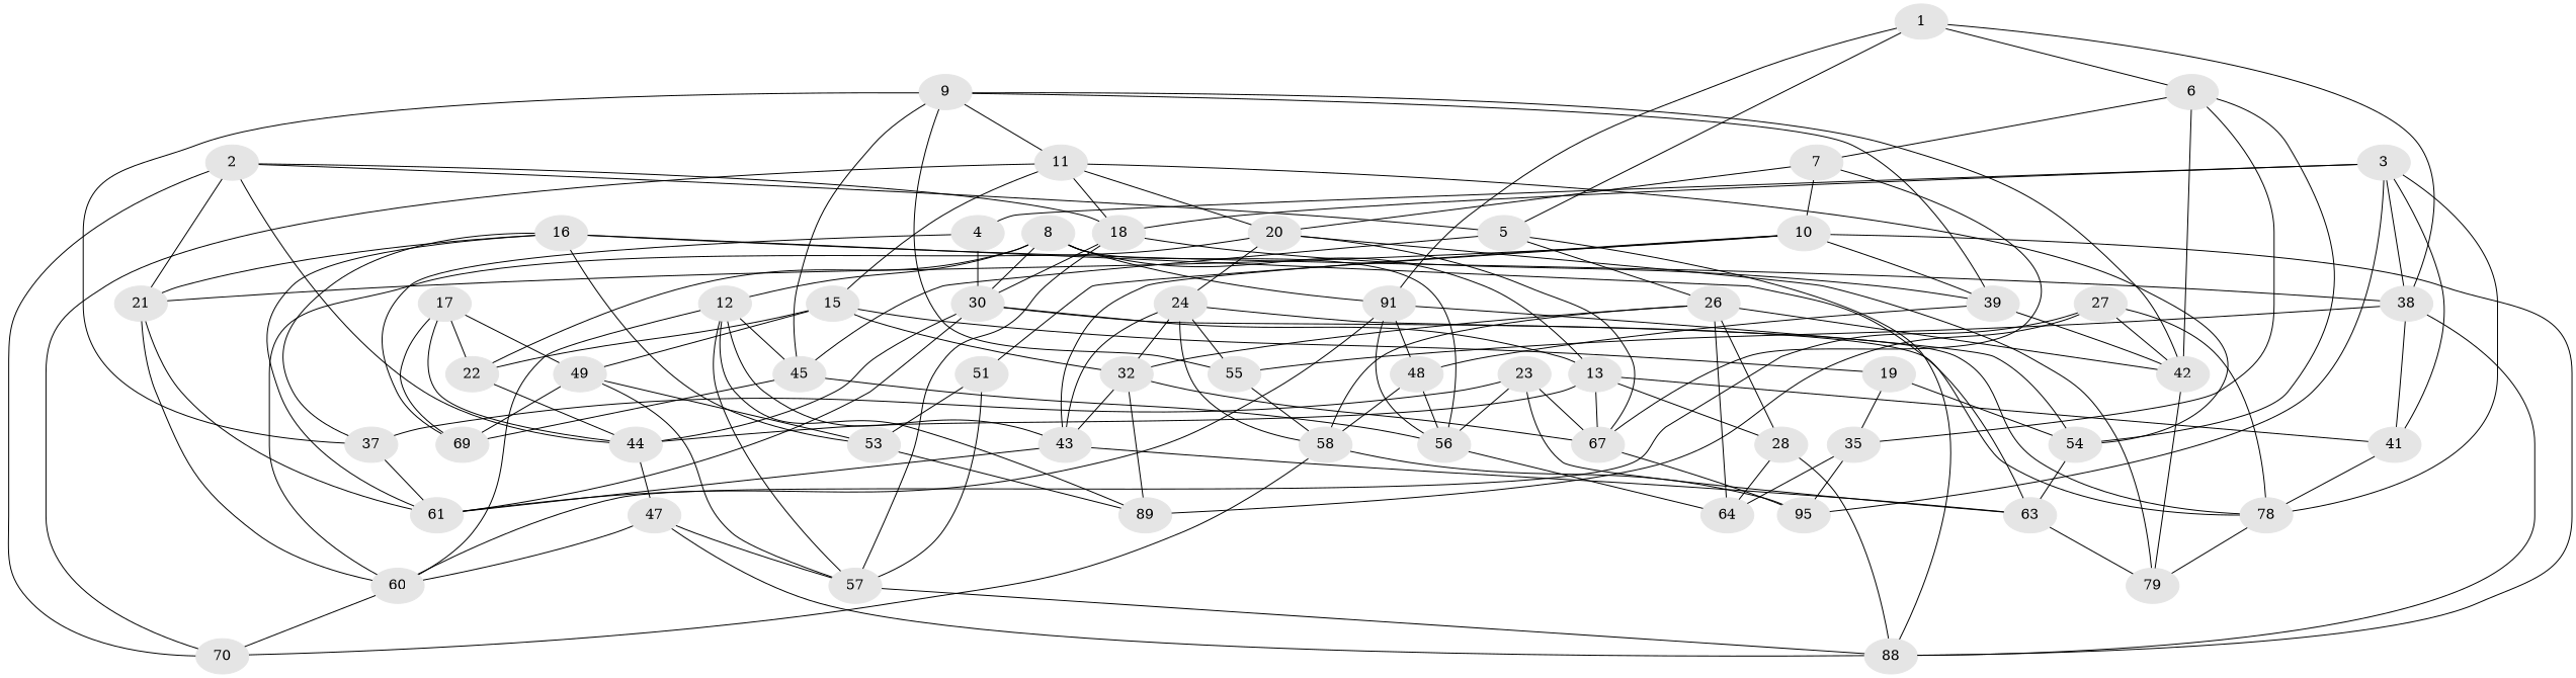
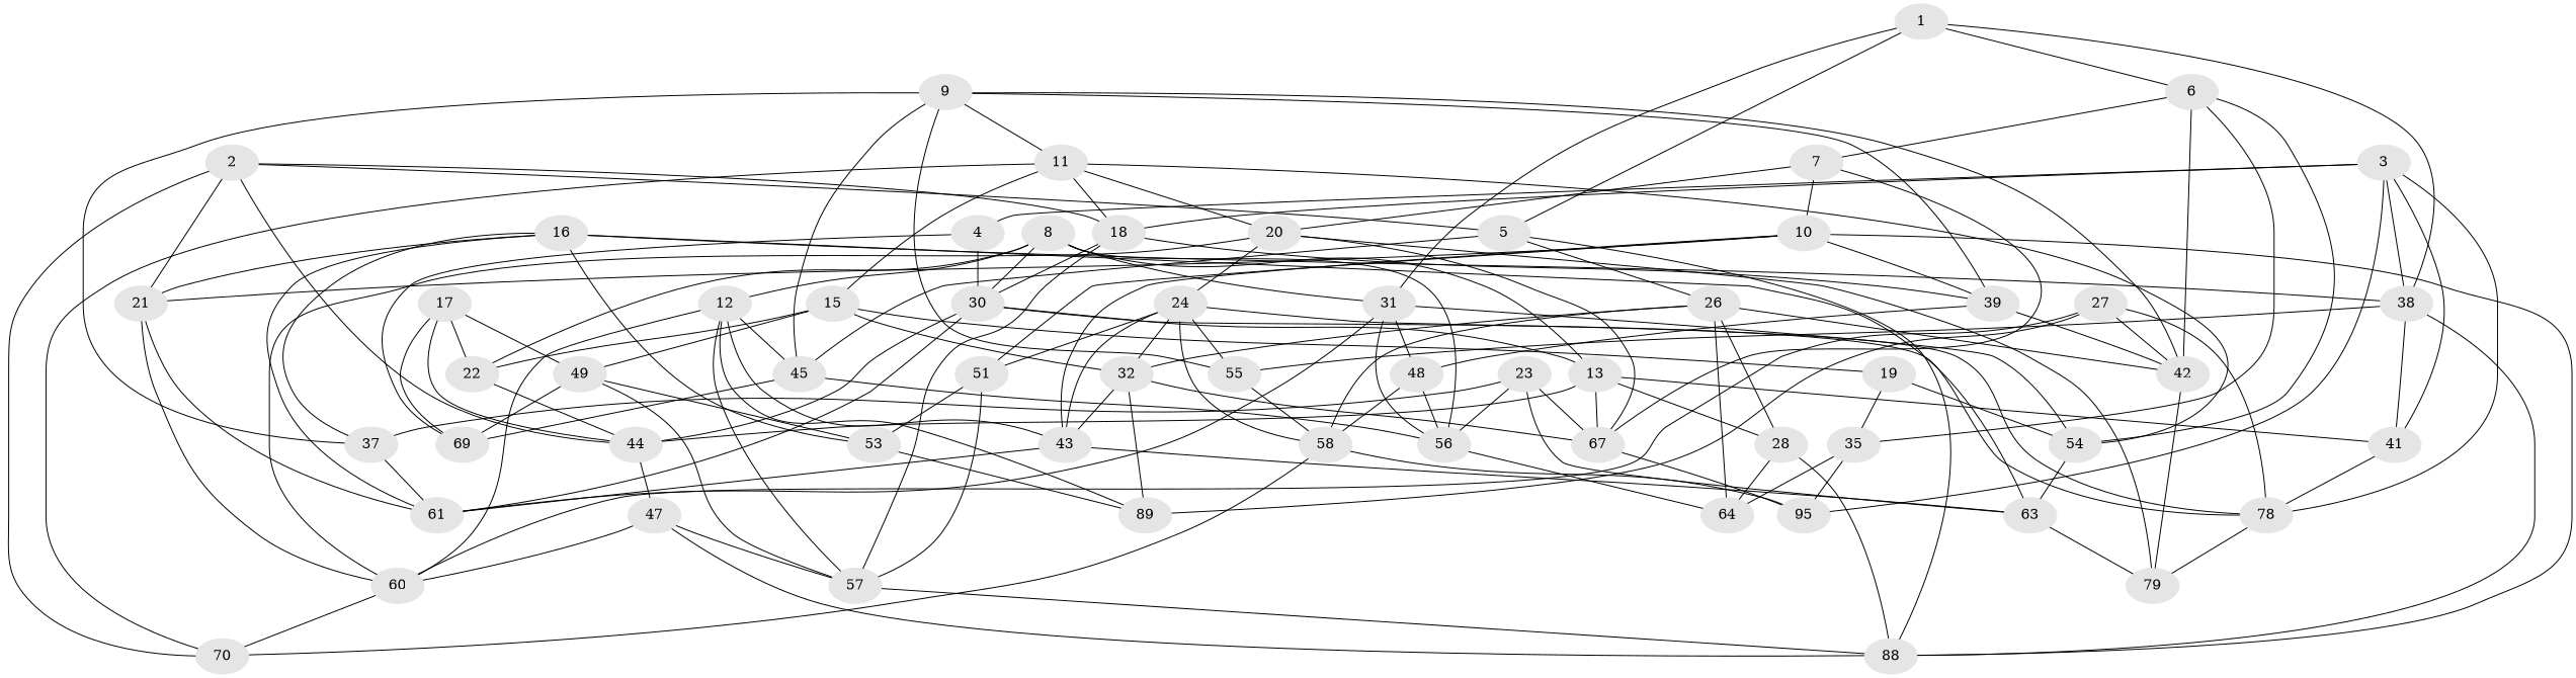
  graph {
    node [color=gray90 style=filled]
    5 [super="+72"]
    26 [super="+76"]
    45 [super="+82"]
    88 [super="+98"]
    1
    6 [super="+62"]
-   31 [super="+66" label=91]
+   31 [super="+66"]
    38 [super="+52"]
    7
    35
    42 [super="+96"]
    54 [super="+77"]
    56 [super="+59"]
    61 [super="+84"]
    48
    41
    55
    2 [super="+46"]
    18 [super="+73"]
    21 [super="+36"]
    44 [super="+71"]
    70
    30 [super="+34"]
    39 [super="+80"]
    57 [super="+85"]
    60 [super="+94"]
    47
    3 [super="+65"]
    4 [super="+29"]
    78 [super="+81"]
    95
    69
    79
    13 [super="+33"]
    67 [super="+99"]
    28
    32 [super="+75"]
    58 [super="+68"]
    64
    10 [super="+14"]
    20 [super="+100"]
    23 [super="+25"]
    37
    63 [super="+87"]
    43 [super="+92"]
    51
    24 [super="+50"]
    8 [super="+91"]
    12 [super="+97"]
    22
    89
    9 [super="+90"]
    11 [super="+86"]
    15 [super="+40"]
    53
    19
    49 [super="+93"]
    16 [super="+83"]
    17
    27
    5 -- 26
    5 -- 45 [weight=2]
    5 -- 88
    26 -- 42
    26 -- 28
    26 -- 32
    26 -- 58
    26 -- 64
    45 -- 56
    45 -- 69
    1 -- 5
    1 -- 6
    1 -- 31
    1 -- 38
    6 -- 7
    6 -- 35
    6 -- 42
    6 -- 54
    31 -- 54
    31 -- 56
    31 -- 61
    31 -- 48
    38 -- 88
    38 -- 41
    38 -- 55
    7 -- 67
    7 -- 10
    7 -- 20
    35 -- 95
    35 -- 64
    42 -- 79
    54 -- 63 [weight=2]
    56 -- 64
    48 -- 56
    48 -- 58
    41 -- 78
    55 -- 58
    2 -- 5
    2 -- 18
    2 -- 21 [weight=2]
    2 -- 44
    2 -- 70
    18 -- 30
    18 -- 39
    18 -- 57
    21 -- 61
    21 -- 60
    44 -- 47
    30 -- 61
    30 -- 44
    30 -- 78
    30 -- 13
    39 -- 42
    39 -- 48
    57 -- 88
    60 -- 70
    47 -- 88
    47 -- 57
    47 -- 60
    3 -- 38
    3 -- 41
    3 -- 18
    3 -- 4
    3 -- 78
    3 -- 95
    4 -- 30
    4 -- 69
    78 -- 79
    13 -- 41
    13 -- 44
    13 -- 67
    13 -- 28
    67 -- 95
    28 -- 88
    28 -- 64
    32 -- 67
    32 -- 43
    32 -- 89
    58 -- 70
    58 -- 95
    10 -- 88
    10 -- 21
    10 -- 39
    10 -- 43
    10 -- 51
    20 -- 60
    20 -- 79
    20 -- 67
    20 -- 24
    23 -- 56
    23 -- 67
    23 -- 37
    23 -- 63
    37 -- 61
    63 -- 79
    43 -- 61
    43 -- 63
    51 -- 57
    51 -- 53
    24 -- 55
    24 -- 78
    24 -- 32
    24 -- 58
    24 -- 43
+   24 -- 51
    8 -- 31
    8 -- 56
    8 -- 30
    8 -- 13
    8 -- 12
    8 -- 22
    12 -- 45
    12 -- 57
    12 -- 60
    12 -- 43
    12 -- 89
    22 -- 44
    9 -- 45
    9 -- 42
    9 -- 55
    9 -- 39
    9 -- 37
    9 -- 11
    11 -- 54
    11 -- 18
    11 -- 70
    11 -- 20
    11 -- 15
    15 -- 32
    15 -- 22
    15 -- 19
    15 -- 49 [weight=2]
    53 -- 89
    19 -- 35
    19 -- 54
    49 -- 57
    49 -- 69
    49 -- 53
    16 -- 38
    16 -- 61
    16 -- 21
    16 -- 37
    16 -- 63
    16 -- 53
    17 -- 44
    17 -- 69
    17 -- 22
    17 -- 49
    27 -- 42
    27 -- 60
    27 -- 78
    27 -- 89
  }
